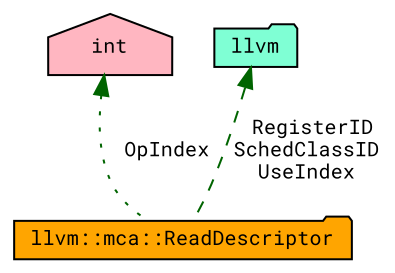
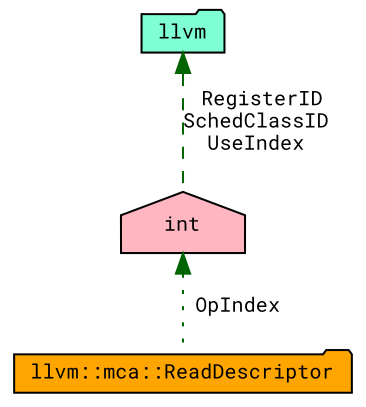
  digraph {
    fontname="Roboto Mono"
    node [color=black fontname="Roboto Mono" fontsize=10 shape=folder style=filled]
    edge [color=darkgreen dir=back fontname="Roboto Mono" fontsize=10 labelfontname=Helvetica labelfontsize=10]
    n1 [fillcolor=orange fontcolor=black height=0.2 label="llvm::mca::ReadDescriptor" width=0.4]
    n2 [fillcolor=lightpink height=0.2 label=int shape=house width=0.4]
    n3 [fillcolor=aquamarine height=0.2 label=llvm width=0.4]
    n2 -> n1 [label=" OpIndex" style=dotted]
-   n3 -> n1 [label=" RegisterID\nSchedClassID\nUseIndex" style=dashed]
+   n3 -> n2 [label=" RegisterID\nSchedClassID\nUseIndex" style=dashed]
  }
